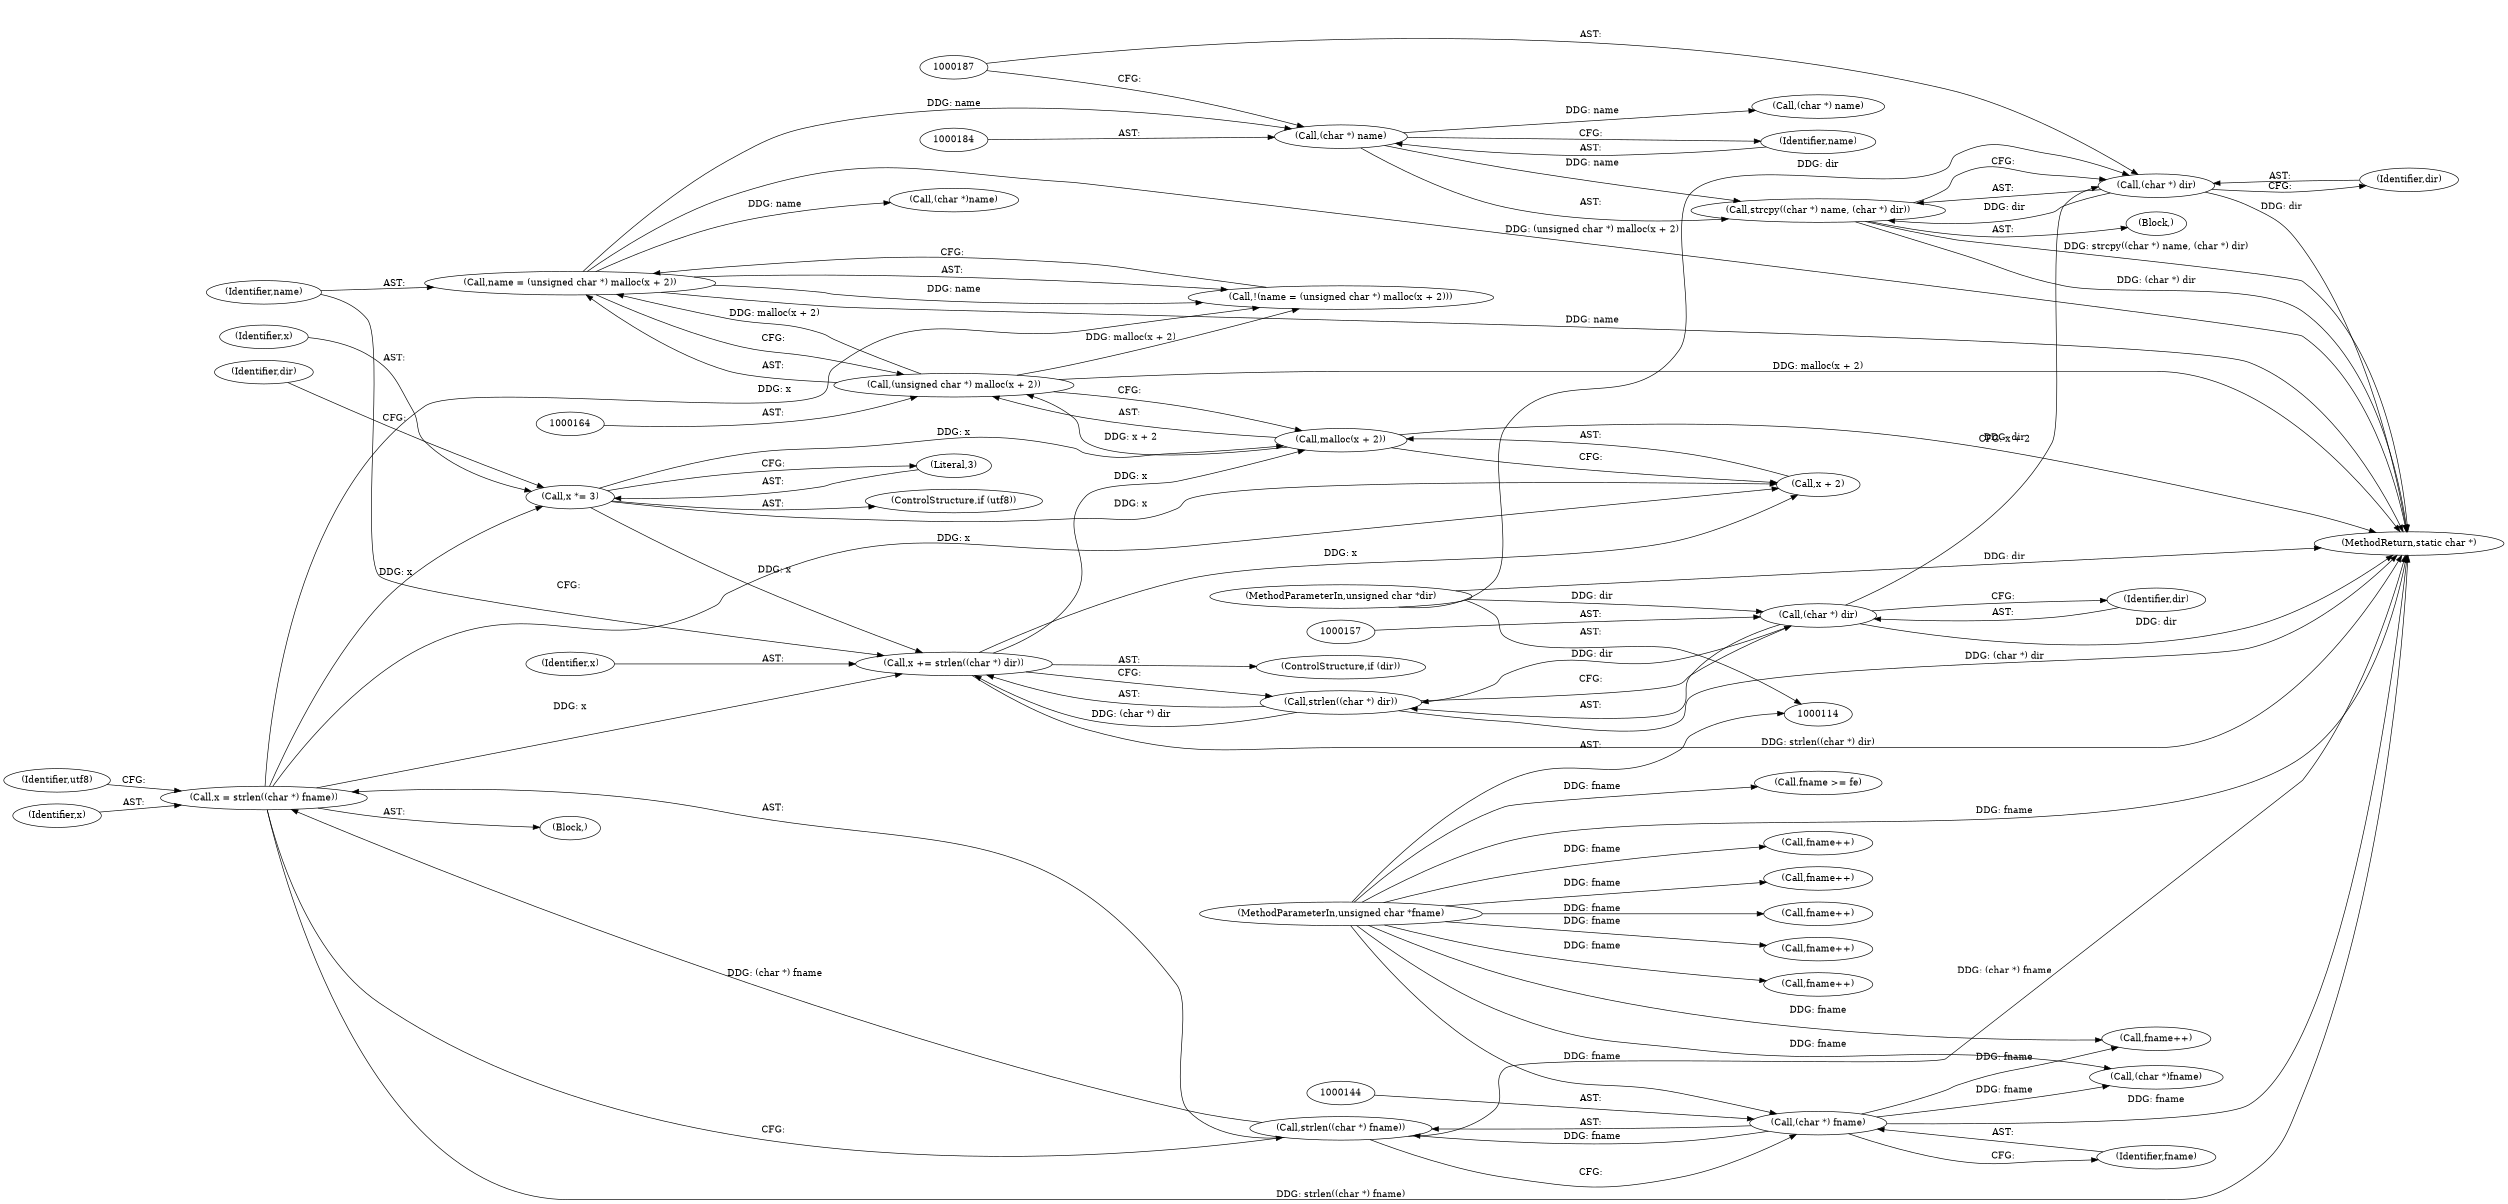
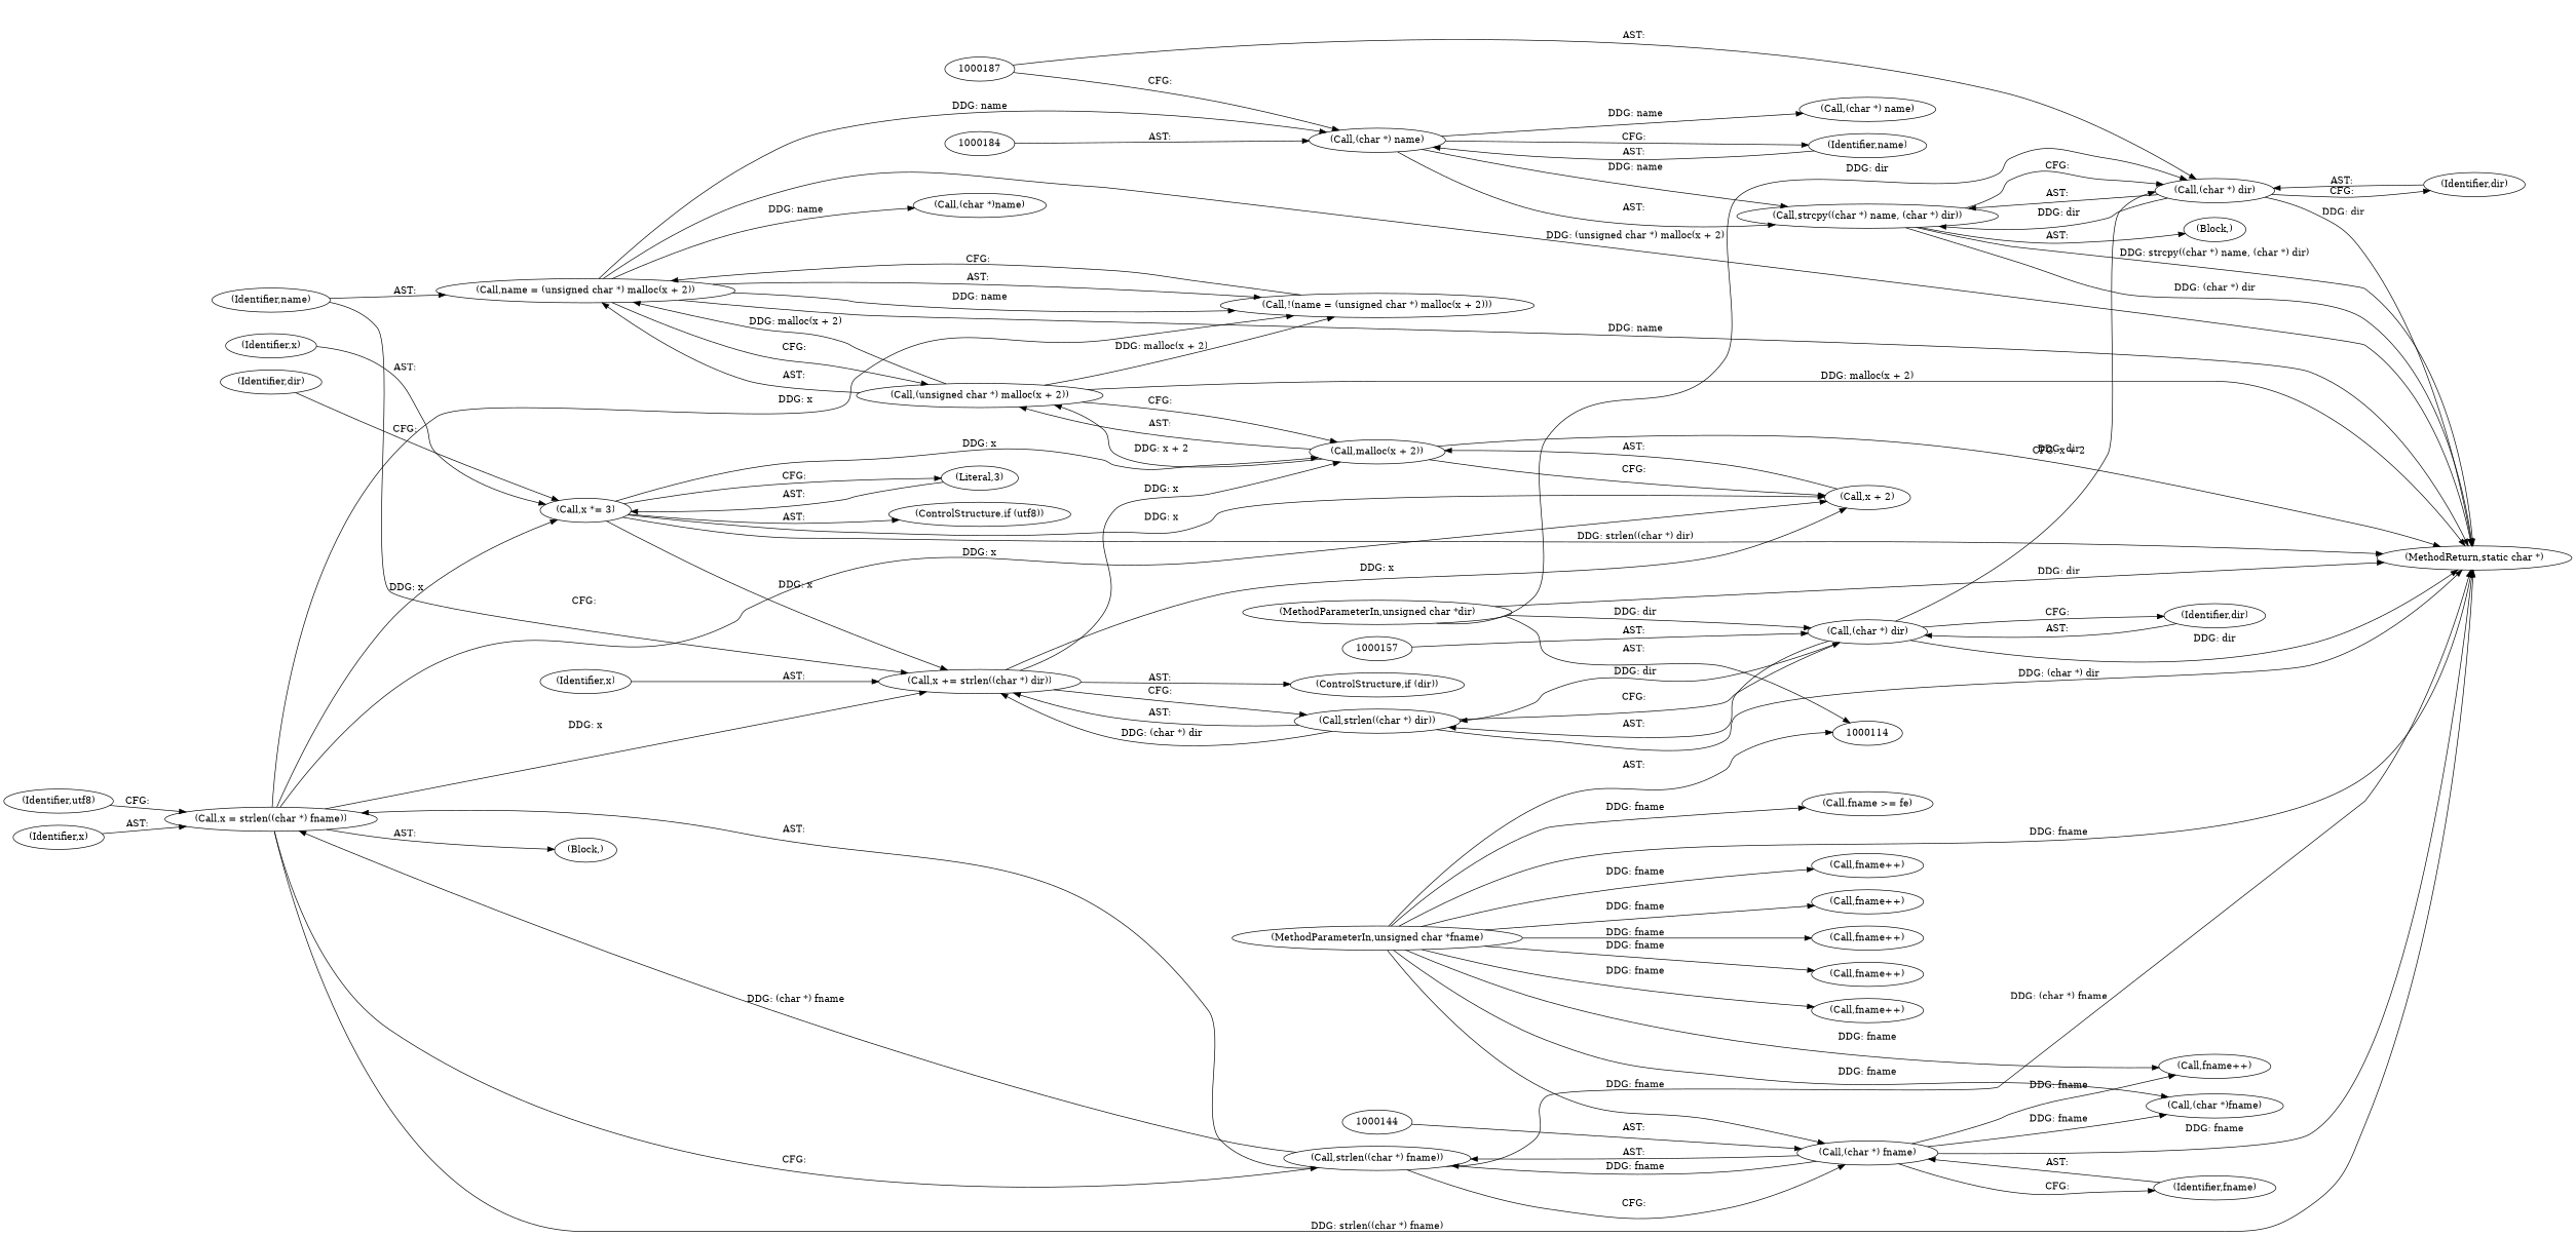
  digraph {
    rankdir=LR
    n1 [label="(Call,strcpy((char *) name, (char *) dir))"]
    n2 [label="(Call,(char *) dir)"]
    n3 [label="(Block,)"]
    n4 [label="(MethodReturn,static char *)"]
    n5 [label="(Identifier,dir)"]
    n6 [label="(Call,(char *) name)"]
    n7 [label="(Call,(char *) name)"]
    n8 [label="(Identifier,name)"]
    n9 [label="(Call,name = (unsigned char *) malloc(x + 2))"]
    n10 [label="(Call,(unsigned char *) malloc(x + 2))"]
    n11 [label="(Call,!(name = (unsigned char *) malloc(x + 2)))"]
    n12 [label="(Call,(char *)name)"]
    n13 [label="(Call,malloc(x + 2))"]
    n14 [label="(Call,x + 2)"]
    n15 [label="(Call,x = strlen((char *) fname))"]
    n16 [label="(Call,strlen((char *) fname))"]
    n17 [label="(Call,x *= 3)"]
    n18 [label="(Call,x += strlen((char *) dir))"]
    n19 [label="(Block,)"]
    n20 [label="(Call,(char *) fname)"]
    n21 [label="(ControlStructure,if (utf8))"]
    n22 [label="(Literal,3)"]
    n23 [label="(Call,strlen((char *) dir))"]
    n24 [label="(ControlStructure,if (dir))"]
    n25 [label="(Call,(char *)fname)"]
    n26 [label="(Identifier,fname)"]
    n27 [label="(Call,fname++)"]
    n28 [label="(MethodParameterIn,unsigned char *fname)"]
    n29 [label="(Call,fname++)"]
    n30 [label="(Call,fname++)"]
    n31 [label="(Call,fname++)"]
    n32 [label="(Call,fname++)"]
    n33 [label="(Call,fname++)"]
    n34 [label="(Call,fname >= fe)"]
    1000114
    n36 [label="(Call,(char *) dir)"]
    n37 [label="(Identifier,dir)"]
    n38 [label="(MethodParameterIn,unsigned char *dir)"]
    n39 [label="(Identifier,x)"]
    n40 [label="(Identifier,utf8)"]
    n41 [label="(Identifier,dir)"]
    n42 [label="(Identifier,x)"]
    n43 [label="(Identifier,name)"]
    n44 [label="(Identifier,x)"]
    1000184
    1000187
-   1000164
    1000144
    1000157
    n1 -> n2 [label="CFG: "]
    n1 -> n3 [label="AST: "]
    n1 -> n4 [label="DDG: strcpy((char *) name, (char *) dir)"]
    n1 -> n4 [label="DDG: (char *) dir"]
    n2 -> n1 [label="AST: "]
    n2 -> n1 [label="DDG: dir"]
    n2 -> n4 [label="DDG: dir"]
    n2 -> n5 [label="CFG: "]
    n5 -> n2 [label="AST: "]
    n6 -> n1 [label="AST: "]
    n6 -> n1 [label="DDG: name"]
    n6 -> n7 [label="DDG: name"]
    n6 -> n8 [label="CFG: "]
    n8 -> n6 [label="AST: "]
    n9 -> n4 [label="DDG: (unsigned char *) malloc(x + 2)"]
    n9 -> n4 [label="DDG: name"]
    n9 -> n6 [label="DDG: name"]
    n9 -> n10 [label="CFG: "]
    n9 -> n11 [label="AST: "]
    n9 -> n11 [label="DDG: name"]
    n9 -> n12 [label="DDG: name"]
    n10 -> n4 [label="DDG: malloc(x + 2)"]
    n10 -> n9 [label="AST: "]
    n10 -> n9 [label="DDG: malloc(x + 2)"]
    n10 -> n11 [label="DDG: malloc(x + 2)"]
    n10 -> n13 [label="CFG: "]
    n11 -> n9 [label="CFG: "]
    n13 -> n4 [label="CFG: x + 2"]
    n13 -> n10 [label="AST: "]
    n13 -> n10 [label="DDG: x + 2"]
    n13 -> n14 [label="CFG: "]
    n14 -> n13 [label="AST: "]
    n15 -> n4 [label="DDG: strlen((char *) fname)"]
    n15 -> n11 [label="DDG: x"]
    n15 -> n14 [label="DDG: x"]
    n15 -> n16 [label="CFG: "]
    n15 -> n17 [label="DDG: x"]
    n15 -> n18 [label="DDG: x"]
    n15 -> n19 [label="AST: "]
    n16 -> n4 [label="DDG: (char *) fname"]
    n16 -> n15 [label="AST: "]
    n16 -> n15 [label="DDG: (char *) fname"]
    n16 -> n20 [label="CFG: "]
    n17 -> n13 [label="DDG: x"]
    n17 -> n14 [label="DDG: x"]
    n17 -> n18 [label="DDG: x"]
    n17 -> n21 [label="AST: "]
    n17 -> n22 [label="CFG: "]
-   n18 -> n4 [label="DDG: strlen((char *) dir)"]
+   n17 -> n4 [label="DDG: strlen((char *) dir)"]
    n18 -> n13 [label="DDG: x"]
    n18 -> n14 [label="DDG: x"]
    n18 -> n23 [label="CFG: "]
    n18 -> n24 [label="AST: "]
    n20 -> n4 [label="DDG: fname"]
    n20 -> n16 [label="AST: "]
    n20 -> n16 [label="DDG: fname"]
    n20 -> n25 [label="DDG: fname"]
    n20 -> n26 [label="CFG: "]
    n20 -> n27 [label="DDG: fname"]
    n22 -> n17 [label="AST: "]
    n23 -> n4 [label="DDG: (char *) dir"]
    n23 -> n18 [label="AST: "]
    n23 -> n18 [label="DDG: (char *) dir"]
    n23 -> n36 [label="CFG: "]
    n26 -> n20 [label="AST: "]
    n28 -> n4 [label="DDG: fname"]
    n28 -> n20 [label="DDG: fname"]
    n28 -> n25 [label="DDG: fname"]
    n28 -> n27 [label="DDG: fname"]
    n28 -> n29 [label="DDG: fname"]
    n28 -> n30 [label="DDG: fname"]
    n28 -> n31 [label="DDG: fname"]
    n28 -> n32 [label="DDG: fname"]
    n28 -> n33 [label="DDG: fname"]
    n28 -> n34 [label="DDG: fname"]
    n28 -> 1000114 [label="AST: "]
    n36 -> n2 [label="DDG: dir"]
    n36 -> n4 [label="DDG: dir"]
    n36 -> n23 [label="AST: "]
    n36 -> n23 [label="DDG: dir"]
    n36 -> n37 [label="CFG: "]
    n37 -> n36 [label="AST: "]
    n38 -> n2 [label="DDG: dir"]
    n38 -> n4 [label="DDG: dir"]
    n38 -> 1000114 [label="AST: "]
    n38 -> n36 [label="DDG: dir"]
    n39 -> n18 [label="AST: "]
    n40 -> n15 [label="CFG: "]
    n41 -> n17 [label="CFG: "]
    n42 -> n17 [label="AST: "]
    n43 -> n9 [label="AST: "]
    n43 -> n18 [label="CFG: "]
    n44 -> n15 [label="AST: "]
    1000184 -> n6 [label="AST: "]
    1000187 -> n2 [label="AST: "]
    1000187 -> n6 [label="CFG: "]
-   1000164 -> n10 [label="AST: "]
    1000144 -> n20 [label="AST: "]
    1000157 -> n36 [label="AST: "]
  }
